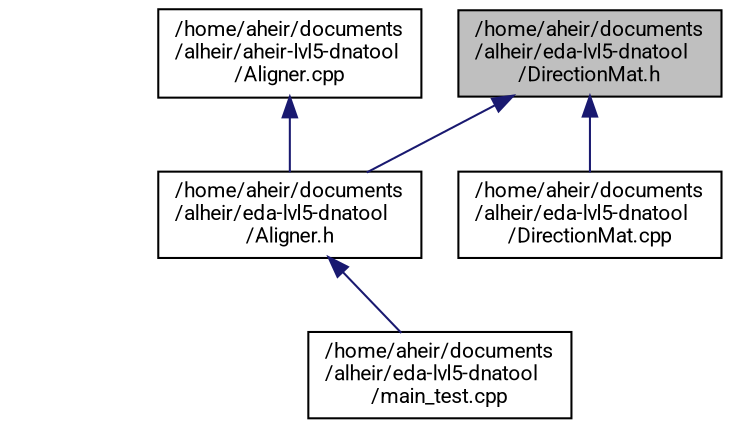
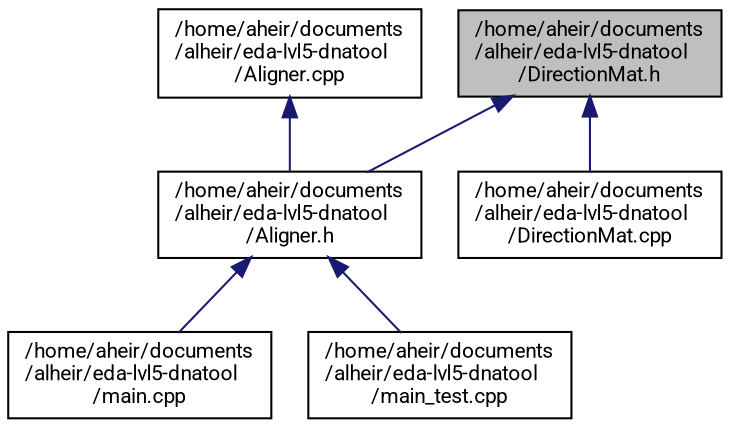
  digraph {
    fontname=Roboto
    node [color=black fillcolor=white fontname=Roboto fontsize=10 shape=record style=filled]
    edge [color=midnightblue dir=back fontname=Roboto fontsize=10 labelfontname=Helvetica labelfontsize=10 style=solid]
    n1 [fillcolor=grey75 fontcolor=black height=0.2 label="/home/aheir/documents\l/alheir/eda-lvl5-dnatool\l/DirectionMat.h" width=0.4]
    n2 [height=0.2 label="/home/aheir/documents\l/alheir/eda-lvl5-dnatool\l/Aligner.h" width=0.4]
    n3 [height=0.2 label="/home/aheir/documents\l/alheir/eda-lvl5-dnatool\l/DirectionMat.cpp" width=0.4]
+   n4 [height=0.2 label="/home/aheir/documents\l/alheir/eda-lvl5-dnatool\l/main.cpp" width=0.4]
    n5 [height=0.2 label="/home/aheir/documents\l/alheir/eda-lvl5-dnatool\l/main_test.cpp" width=0.4]
-   n6 [height=0.2 label="/home/aheir/documents\l/alheir/aheir-lvl5-dnatool\l/Aligner.cpp" width=0.4]
+   n6 [height=0.2 label="/home/aheir/documents\l/alheir/eda-lvl5-dnatool\l/Aligner.cpp" width=0.4]
    n1 -> n2
    n1 -> n3
+   n2 -> n4
    n2 -> n5
    n6 -> n2
  }
